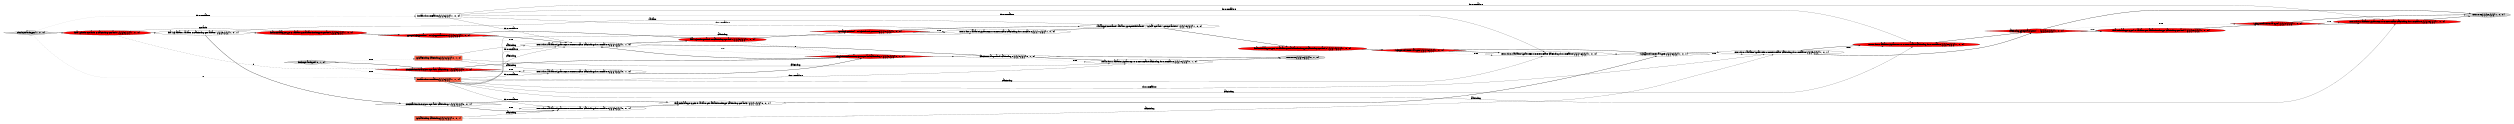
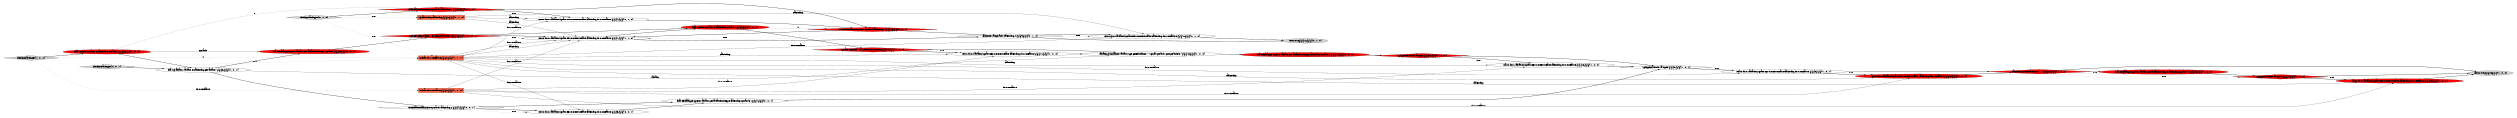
  digraph {
    rankdir=LR
    node [fillcolor=red shape=ellipse style=filled]
    edge [style=bold]
    n1 [label="final RelDataType type4 = validator.getValidatedNodeType(callBinding.operand(4))@@@23@@@['1', '0', '0']"]
    n2 [label="!SqlTypeUtil.isInterval(type4)@@@24@@@['1', '0', '0']" shape=diamond]
    n3 [fillcolor=lightgray label="return true@@@28@@@['1', '0', '0']"]
    n4 [label="return throwValidationSignatureErrorOrReturnFalse(callBinding,throwOnFailure)@@@25@@@['1', '0', '0']"]
    n5 [label="type.getSqlTypeName() != SqlTypeName.ROW@@@6@@@['1', '0', '0']" shape=diamond]
    n6 [fillcolor=white label="return throwValidationSignatureErrorOrReturnFalse(callBinding,throwOnFailure)@@@7@@@['1', '1', '0']"]
    n7 [label="final SqlNode operand1 = callBinding.operand(1)@@@9@@@['1', '0', '0']"]
    n8 [fillcolor=white label="!checkIntervalOperands(callBinding,2)@@@9@@@['0', '1', '0']" shape=diamond]
    n9 [label="!checkTimeColumnDescriptorOperand(callBinding,1)@@@6@@@['0', '1', '0']" shape=diamond]
    n10 [label="operand1.getKind() != SqlKind.DESCRIPTOR@@@10@@@['1', '0', '0']" shape=diamond]
    n11 [fillcolor=white label="final RelDataType type3 = validator.getValidatedNodeType(callBinding.operand(3))@@@7@@@['0', '0', '1']"]
    n12 [fillcolor=white label="!SqlTypeUtil.isInterval(type3)@@@8@@@['1', '0', '1']" shape=diamond]
    n13 [fillcolor=white label="return throwValidationSignatureErrorOrReturnFalse(callBinding,throwOnFailure)@@@9@@@['1', '0', '1']"]
-   n14 [fillcolor=tomato label="SqlCallBinding callBinding@@@2@@@['0', '0', '1']" shape=box]
    n15 [fillcolor=white label="return throwValidationSignatureErrorOrReturnFalse(callBinding,throwOnFailure)@@@5@@@['0', '0', '1']"]
    n16 [label="return throwValidationSignatureErrorOrReturnFalse(callBinding,throwOnFailure)@@@20@@@['1', '0', '0']"]
    n17 [label="callBinding.getOperandCount() > 4@@@22@@@['1', '0', '0']" shape=diamond]
    n18 [fillcolor=white label="final SqlValidator validator = callBinding.getValidator()@@@3@@@['1', '0', '1']"]
    n19 [fillcolor=white label="!checkTableAndDescriptorOperands(callBinding,2)@@@4@@@['0', '0', '1']" shape=diamond]
    n20 [fillcolor=white label="validateColumnNames(validator,type.getFieldNames(),((SqlCall)operand1).getOperandList())@@@13@@@['1', '0', '0']"]
    n21 [label="final RelDataType type = validator.getValidatedNodeType(operand0)@@@5@@@['1', '0', '0']"]
    n22 [label="final RelDataType type2 = validator.getValidatedNodeType(callBinding.operand(2))@@@14@@@['1', '0', '0']"]
+   n23 [fillcolor=lightgray label="checkOperandTypes['0', '0', '1']" shape=diamond]
    n24 [fillcolor=tomato label="boolean throwOnFailure@@@2@@@['1', '1', '1']" shape=box]
    n25 [fillcolor=white label="return throwValidationSignatureErrorOrReturnFalse(callBinding,throwOnFailure)@@@10@@@['0', '1', '0']"]
    n26 [fillcolor=white label="return throwValidationSignatureErrorOrReturnFalse(callBinding,throwOnFailure)@@@4@@@['0', '1', '0']"]
    n27 [fillcolor=white label="return throwValidationSignatureErrorOrReturnFalse(callBinding,throwOnFailure)@@@16@@@['1', '0', '0']"]
    n28 [fillcolor=white label="return throwValidationSignatureErrorOrReturnFalse(callBinding,throwOnFailure)@@@11@@@['1', '0', '0']"]
    n29 [fillcolor=lightgray label="return true@@@12@@@['0', '1', '0']"]
    n30 [label="!checkTableAndDescriptorOperands(callBinding,1)@@@3@@@['0', '1', '0']" shape=diamond]
    n31 [fillcolor=lightgray label="checkOperandTypes['1', '0', '0']" shape=diamond]
-   n32 [fillcolor=white label="boolean throwOnFailure@@@2@@@['1', '0', '0']" shape=box]
+   n32 [fillcolor=tomato label="boolean throwOnFailure@@@2@@@['1', '0', '0']" shape=box]
    n33 [label="final SqlNode operand0 = callBinding.operand(0)@@@3@@@['1', '0', '0']"]
    n34 [fillcolor=lightgray label="checkOperandTypes['0', '1', '0']" shape=diamond]
    n35 [fillcolor=tomato label="SqlCallBinding callBinding@@@2@@@['0', '1', '0']" shape=box]
    n36 [label="!SqlTypeUtil.isInterval(type2)@@@15@@@['1', '0', '0']" shape=diamond]
    n1 -> n2
    n2 -> n3
    n2 -> n4
    n2 -> n4 [label=true style=dotted]
    n4 -> n3
    n5 -> n6
    n5 -> n6 [label=true style=dotted]
    n5 -> n7
    n6 -> n7
    n6 -> n8
    n7 -> n9 [label=0 style=dashed]
    n7 -> n10
    n8 -> n25
    n8 -> n25 [label=true style=dotted]
    n8 -> n29
    n9 -> n6
    n9 -> n6 [label=true style=dotted]
    n9 -> n8
    n10 -> n20
    n10 -> n28 [label=true style=dotted]
    n10 -> n28
    n11 -> n12
    n12 -> n13
    n12 -> n13 [label=true style=dotted]
    n13 -> n16 [label=true style=dotted]
    n13 -> n16
    n13 -> n17
-   n14 -> n13 [label=callBinding style=solid]
-   n14 -> n15 [label=callBinding style=solid]
    n15 -> n11
    n16 -> n17
    n17 -> n1
    n17 -> n1 [label=true style=dotted]
    n17 -> n2 [label=true style=dotted]
    n17 -> n3
    n18 -> n19
    n18 -> n20 [label=validator style=solid]
    n18 -> n21
    n19 -> n11
    n19 -> n15
    n19 -> n15 [label=true style=dotted]
    n20 -> n22
    n21 -> n5
    n22 -> n36
+   n23 -> n18
+   n23 -> n24 [label=true style=dotted]
    n24 -> n4 [label=callBinding style=solid]
    n24 -> n6 [label=throwOnFailure style=solid]
    n24 -> n6 [label=callBinding style=solid]
    n24 -> n13 [label=throwOnFailure style=solid]
    n24 -> n15 [label=throwOnFailure style=solid]
    n24 -> n16 [label=callBinding style=solid]
    n24 -> n25 [label=throwOnFailure style=solid]
    n24 -> n26 [label=throwOnFailure style=solid]
    n24 -> n27 [label=callBinding style=solid]
    n24 -> n28 [label=callBinding style=solid]
    n25 -> n29
    n26 -> n9
    n27 -> n12
    n28 -> n20
    n30 -> n9
    n30 -> n26 [label=true style=dotted]
    n30 -> n26
    n31 -> n24 [label=0 style=dotted]
    n31 -> n32 [label=throwOnFailure style=dotted]
    n31 -> n33
    n32 -> n4 [label=throwOnFailure style=solid]
    n32 -> n6 [label=throwOnFailure style=solid]
    n32 -> n16 [label=throwOnFailure style=solid]
    n32 -> n27 [label=throwOnFailure style=solid]
    n32 -> n28 [label=throwOnFailure style=solid]
    n33 -> n18
    n33 -> n21 [label=operand0 style=solid]
    n33 -> n30 [label=0 style=dashed]
    n34 -> n24 [label=true style=dotted]
    n34 -> n30
    n34 -> n35 [label=true style=dotted]
    n35 -> n6 [label=callBinding style=solid]
    n35 -> n25 [label=callBinding style=solid]
    n35 -> n26 [label=callBinding style=solid]
    n36 -> n12
    n36 -> n27
    n36 -> n27 [label=true style=dotted]
  }
